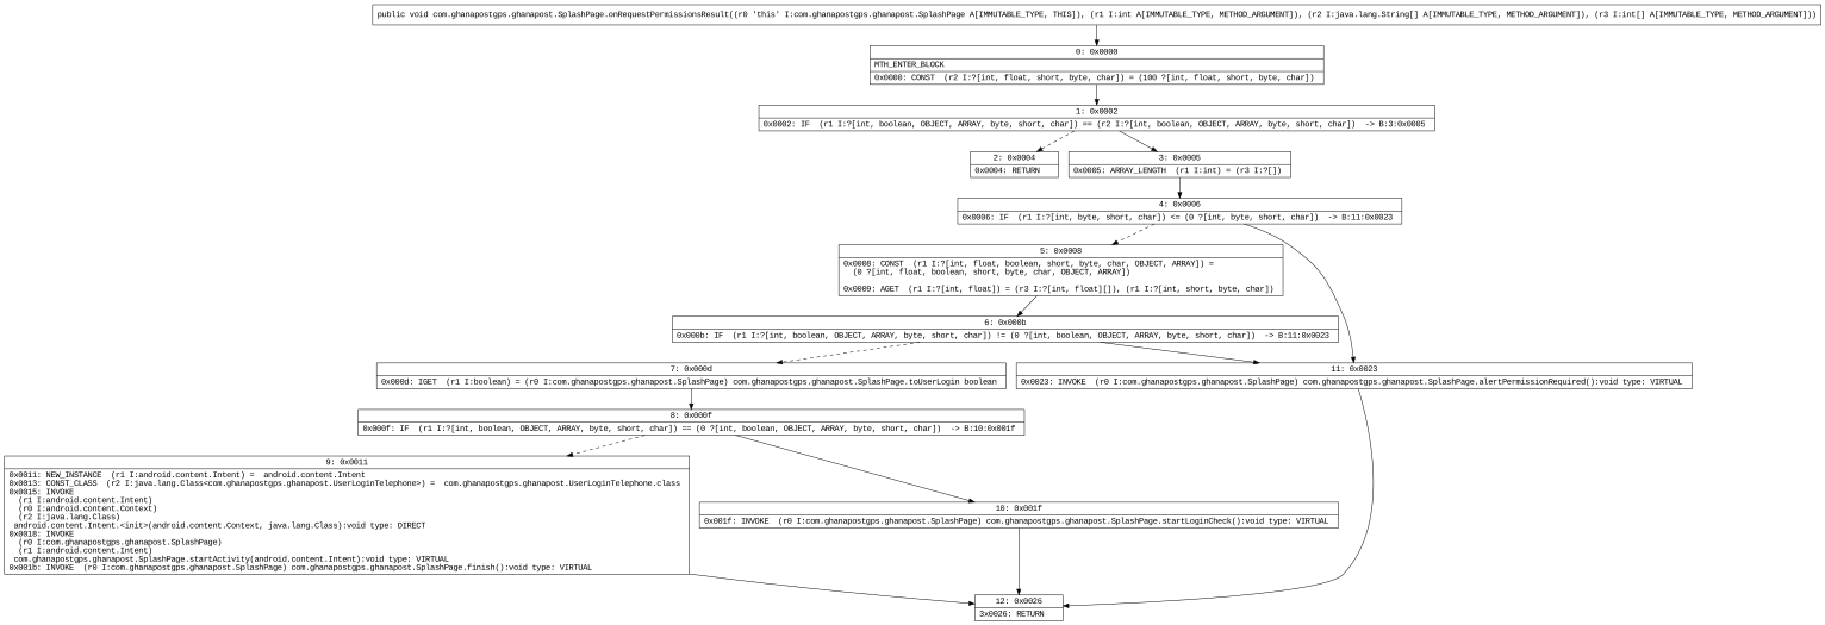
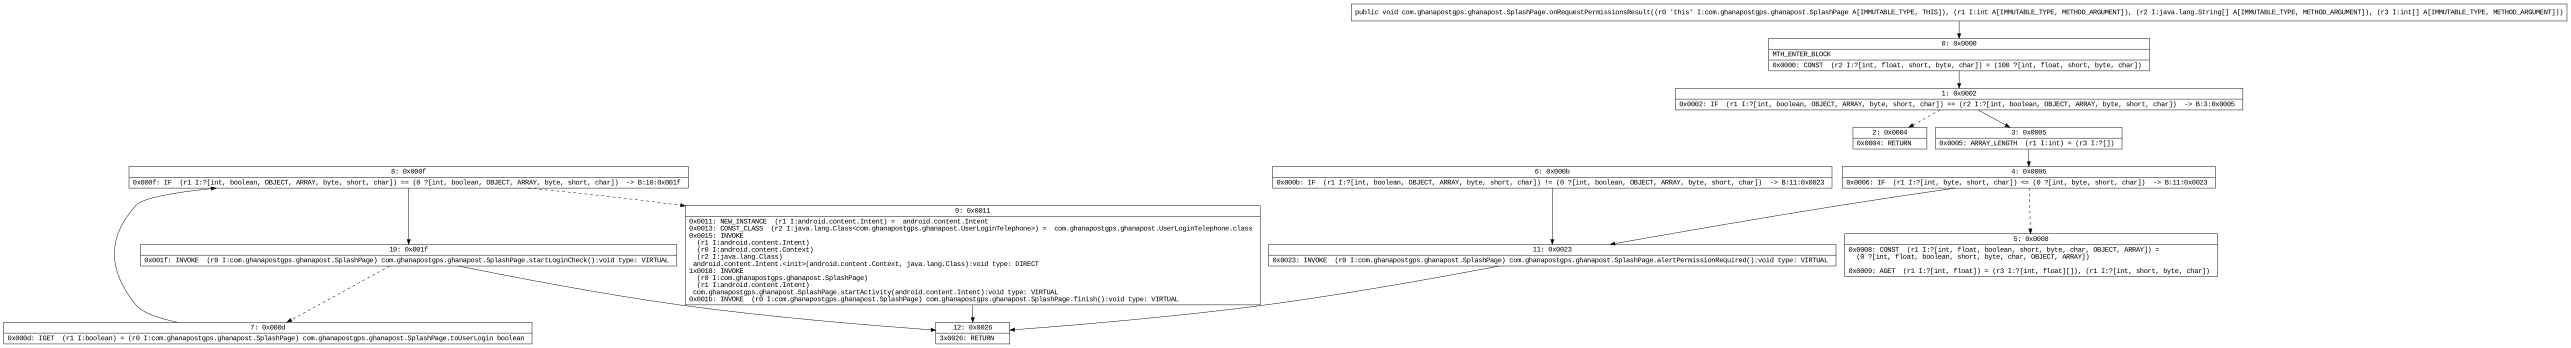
  digraph {
    fontname="Liberation Mono"
    node [fontname="Liberation Mono" shape=record]
    edge [fontname="Liberation Mono"]
    n1 [label="{0\:\ 0x0000|MTH_ENTER_BLOCK\l|0x0000: CONST  (r2 I:?[int, float, short, byte, char]) = (100 ?[int, float, short, byte, char]) \l}"]
    n2 [label="{1\:\ 0x0002|0x0002: IF  (r1 I:?[int, boolean, OBJECT, ARRAY, byte, short, char]) == (r2 I:?[int, boolean, OBJECT, ARRAY, byte, short, char])  \-\> B:3:0x0005 \l}"]
    n3 [label="{2\:\ 0x0004|0x0004: RETURN   \l}"]
    n4 [label="{3\:\ 0x0005|0x0005: ARRAY_LENGTH  (r1 I:int) = (r3 I:?[]) \l}"]
    n5 [label="{4\:\ 0x0006|0x0006: IF  (r1 I:?[int, byte, short, char]) \<= (0 ?[int, byte, short, char])  \-\> B:11:0x0023 \l}"]
    n6 [label="{5\:\ 0x0008|0x0008: CONST  (r1 I:?[int, float, boolean, short, byte, char, OBJECT, ARRAY]) = \l  (0 ?[int, float, boolean, short, byte, char, OBJECT, ARRAY])\l \l0x0009: AGET  (r1 I:?[int, float]) = (r3 I:?[int, float][]), (r1 I:?[int, short, byte, char]) \l}"]
    n7 [label="{11\:\ 0x0023|0x0023: INVOKE  (r0 I:com.ghanapostgps.ghanapost.SplashPage) com.ghanapostgps.ghanapost.SplashPage.alertPermissionRequired():void type: VIRTUAL \l}"]
    n8 [label="{6\:\ 0x000b|0x000b: IF  (r1 I:?[int, boolean, OBJECT, ARRAY, byte, short, char]) != (0 ?[int, boolean, OBJECT, ARRAY, byte, short, char])  \-\> B:11:0x0023 \l}"]
    n9 [label="{12\:\ 0x0026|3x0026: RETURN   \l}"]
    n10 [label="{7\:\ 0x000d|0x000d: IGET  (r1 I:boolean) = (r0 I:com.ghanapostgps.ghanapost.SplashPage) com.ghanapostgps.ghanapost.SplashPage.toUserLogin boolean \l}"]
    n11 [label="{8\:\ 0x000f|0x000f: IF  (r1 I:?[int, boolean, OBJECT, ARRAY, byte, short, char]) == (0 ?[int, boolean, OBJECT, ARRAY, byte, short, char])  \-\> B:10:0x001f \l}"]
-   n12 [label="{9\:\ 0x0011|0x0011: NEW_INSTANCE  (r1 I:android.content.Intent) =  android.content.Intent \l0x0013: CONST_CLASS  (r2 I:java.lang.Class\<com.ghanapostgps.ghanapost.UserLoginTelephone\>) =  com.ghanapostgps.ghanapost.UserLoginTelephone.class \l0x0015: INVOKE  \l  (r1 I:android.content.Intent)\l  (r0 I:android.content.Context)\l  (r2 I:java.lang.Class)\l android.content.Intent.\<init\>(android.content.Context, java.lang.Class):void type: DIRECT \l0x0018: INVOKE  \l  (r0 I:com.ghanapostgps.ghanapost.SplashPage)\l  (r1 I:android.content.Intent)\l com.ghanapostgps.ghanapost.SplashPage.startActivity(android.content.Intent):void type: VIRTUAL \l0x001b: INVOKE  (r0 I:com.ghanapostgps.ghanapost.SplashPage) com.ghanapostgps.ghanapost.SplashPage.finish():void type: VIRTUAL \l}"]
+   n12 [label="{9\:\ 0x0011|0x0011: NEW_INSTANCE  (r1 I:android.content.Intent) =  android.content.Intent \l0x0013: CONST_CLASS  (r2 I:java.lang.Class\<com.ghanapostgps.ghanapost.UserLoginTelephone\>) =  com.ghanapostgps.ghanapost.UserLoginTelephone.class \l0x0015: INVOKE  \l  (r1 I:android.content.Intent)\l  (r0 I:android.content.Context)\l  (r2 I:java.lang.Class)\l android.content.Intent.\<init\>(android.content.Context, java.lang.Class):void type: DIRECT \l1x0018: INVOKE  \l  (r0 I:com.ghanapostgps.ghanapost.SplashPage)\l  (r1 I:android.content.Intent)\l com.ghanapostgps.ghanapost.SplashPage.startActivity(android.content.Intent):void type: VIRTUAL \l0x001b: INVOKE  (r0 I:com.ghanapostgps.ghanapost.SplashPage) com.ghanapostgps.ghanapost.SplashPage.finish():void type: VIRTUAL \l}"]
    n13 [label="{10\:\ 0x001f|0x001f: INVOKE  (r0 I:com.ghanapostgps.ghanapost.SplashPage) com.ghanapostgps.ghanapost.SplashPage.startLoginCheck():void type: VIRTUAL \l}"]
    n14 [label="{public void com.ghanapostgps.ghanapost.SplashPage.onRequestPermissionsResult((r0 'this' I:com.ghanapostgps.ghanapost.SplashPage A[IMMUTABLE_TYPE, THIS]), (r1 I:int A[IMMUTABLE_TYPE, METHOD_ARGUMENT]), (r2 I:java.lang.String[] A[IMMUTABLE_TYPE, METHOD_ARGUMENT]), (r3 I:int[] A[IMMUTABLE_TYPE, METHOD_ARGUMENT])) }"]
    n1 -> n2
    n2 -> n3 [style=dashed]
    n2 -> n4
    n4 -> n5
    n5 -> n6 [style=dashed]
    n5 -> n7
-   n6 -> n8
    n7 -> n9
    n8 -> n7
-   n8 -> n10 [style=dashed]
+   n13 -> n10 [style=dashed]
    n10 -> n11
    n11 -> n12 [style=dashed]
    n11 -> n13
    n12 -> n9
    n13 -> n9
    n14 -> n1
  }
